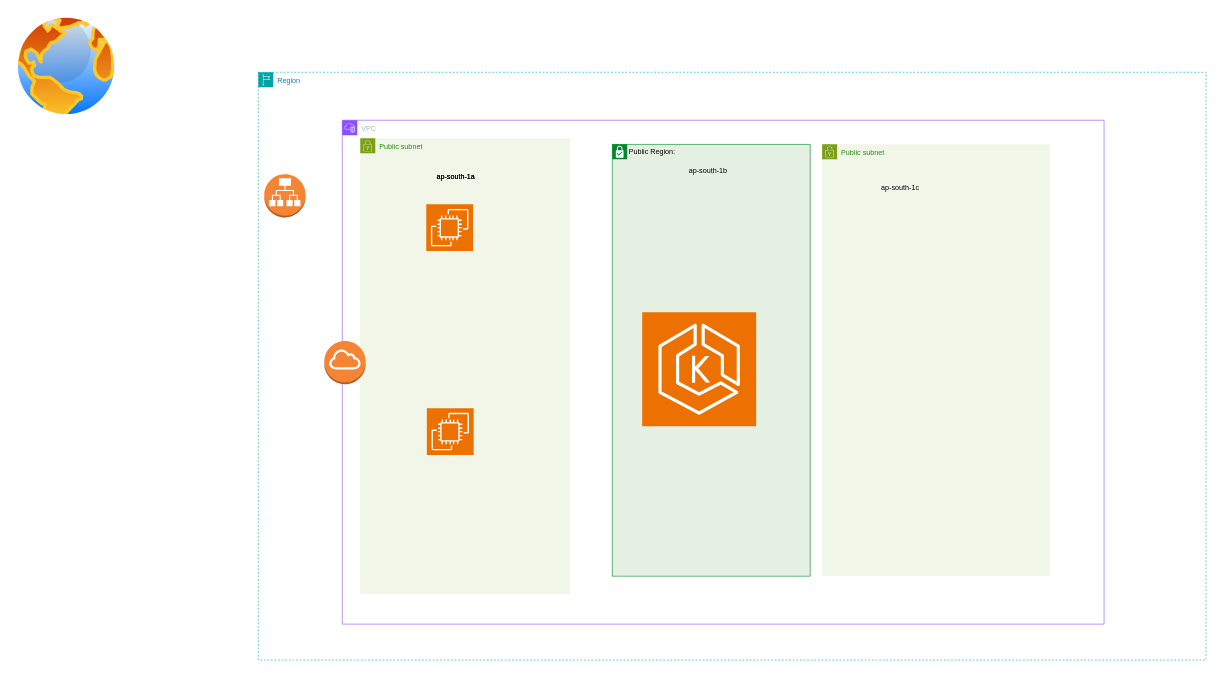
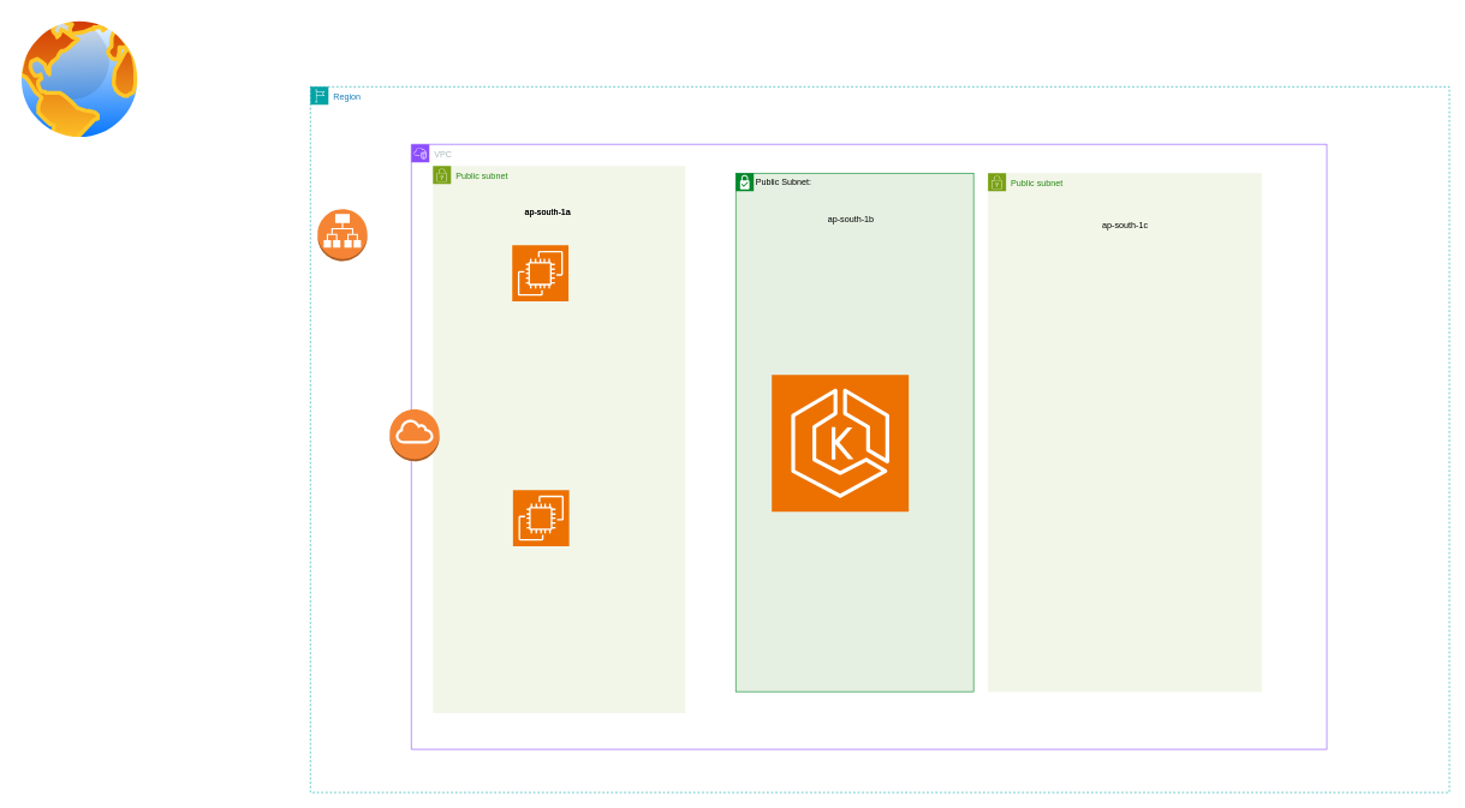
  <mxCell id="0" />
  <mxCell id="1" parent="0" />
  <mxCell id="2" value="Region" style="points=[[0,0],[0.25,0],[0.5,0],[0.75,0],[1,0],[1,0.25],[1,0.5],[1,0.75],[1,1],[0.75,1],[0.5,1],[0.25,1],[0,1],[0,0.75],[0,0.5],[0,0.25]];outlineConnect=0;gradientColor=none;html=1;whiteSpace=wrap;fontSize=12;fontStyle=0;container=1;pointerEvents=0;collapsible=0;recursiveResize=0;shape=mxgraph.aws4.group;grIcon=mxgraph.aws4.group_region;strokeColor=#00A4A6;fillColor=none;verticalAlign=top;align=left;spacingLeft=30;fontColor=#147EBA;dashed=1;" vertex="1" parent="1"><mxGeometry x="430" y="120" width="1580" height="980" as="geometry" /></mxCell>
  <mxCell id="3" value="VPC" style="points=[[0,0],[0.25,0],[0.5,0],[0.75,0],[1,0],[1,0.25],[1,0.5],[1,0.75],[1,1],[0.75,1],[0.5,1],[0.25,1],[0,1],[0,0.75],[0,0.5],[0,0.25]];outlineConnect=0;gradientColor=none;html=1;whiteSpace=wrap;fontSize=12;fontStyle=0;container=1;pointerEvents=0;collapsible=0;recursiveResize=0;shape=mxgraph.aws4.group;grIcon=mxgraph.aws4.group_vpc2;strokeColor=#8C4FFF;fillColor=none;verticalAlign=top;align=left;spacingLeft=30;fontColor=#AAB7B8;dashed=0;" vertex="1" parent="2"><mxGeometry x="140" y="80" width="1270" height="840" as="geometry" /></mxCell>
  <mxCell id="4" value="Public subnet" style="points=[[0,0],[0.25,0],[0.5,0],[0.75,0],[1,0],[1,0.25],[1,0.5],[1,0.75],[1,1],[0.75,1],[0.5,1],[0.25,1],[0,1],[0,0.75],[0,0.5],[0,0.25]];outlineConnect=0;gradientColor=none;html=1;whiteSpace=wrap;fontSize=12;fontStyle=0;container=1;pointerEvents=0;collapsible=0;recursiveResize=0;shape=mxgraph.aws4.group;grIcon=mxgraph.aws4.group_security_group;grStroke=0;strokeColor=#7AA116;fillColor=#F2F6E8;verticalAlign=top;align=left;spacingLeft=30;fontColor=#248814;dashed=0;" vertex="1" parent="3"><mxGeometry x="30" y="30" width="350" height="760" as="geometry" /></mxCell>
  <mxCell id="5" value="" style="sketch=0;points=[[0,0,0],[0.25,0,0],[0.5,0,0],[0.75,0,0],[1,0,0],[0,1,0],[0.25,1,0],[0.5,1,0],[0.75,1,0],[1,1,0],[0,0.25,0],[0,0.5,0],[0,0.75,0],[1,0.25,0],[1,0.5,0],[1,0.75,0]];outlineConnect=0;fontColor=#232F3E;fillColor=#ED7100;strokeColor=#ffffff;dashed=0;verticalLabelPosition=bottom;verticalAlign=top;align=center;html=1;fontSize=12;fontStyle=0;aspect=fixed;shape=mxgraph.aws4.resourceIcon;resIcon=mxgraph.aws4.ec2;" vertex="1" parent="4"><mxGeometry x="110" y="110" width="78" height="78" as="geometry" /></mxCell>
  <mxCell id="6" value="" style="sketch=0;points=[[0,0,0],[0.25,0,0],[0.5,0,0],[0.75,0,0],[1,0,0],[0,1,0],[0.25,1,0],[0.5,1,0],[0.75,1,0],[1,1,0],[0,0.25,0],[0,0.5,0],[0,0.75,0],[1,0.25,0],[1,0.5,0],[1,0.75,0]];outlineConnect=0;fontColor=#232F3E;fillColor=#ED7100;strokeColor=#ffffff;dashed=0;verticalLabelPosition=bottom;verticalAlign=top;align=center;html=1;fontSize=12;fontStyle=0;aspect=fixed;shape=mxgraph.aws4.resourceIcon;resIcon=mxgraph.aws4.ec2;" vertex="1" parent="4"><mxGeometry x="111" y="450" width="78" height="78" as="geometry" /></mxCell>
  <mxCell id="7" value="ap-south-1a" style="text;html=1;align=center;verticalAlign=middle;resizable=0;points=[];autosize=1;strokeColor=none;fillColor=none;" vertex="1" parent="4"><mxGeometry x="114" y="50" width="90" height="30" as="geometry" /></mxCell>
- <mxCell id="8" value="Public Region:" style="shape=mxgraph.ibm.box;prType=subnet;fontStyle=0;verticalAlign=top;align=left;spacingLeft=32;spacingTop=4;fillColor=#E6F0E2;rounded=0;whiteSpace=wrap;html=1;strokeColor=#00882B;strokeWidth=1;dashed=0;container=1;spacing=-4;collapsible=0;expand=0;recursiveResize=0;" vertex="1" parent="3"><mxGeometry x="450" y="40" width="330" height="720" as="geometry" /></mxCell>
+ <mxCell id="8" value="Public Subnet:" style="shape=mxgraph.ibm.box;prType=subnet;fontStyle=0;verticalAlign=top;align=left;spacingLeft=32;spacingTop=4;fillColor=#E6F0E2;rounded=0;whiteSpace=wrap;html=1;strokeColor=#00882B;strokeWidth=1;dashed=0;container=1;spacing=-4;collapsible=0;expand=0;recursiveResize=0;" vertex="1" parent="3"><mxGeometry x="450" y="40" width="330" height="720" as="geometry" /></mxCell>
  <mxCell id="9" value="" style="sketch=0;points=[[0,0,0],[0.25,0,0],[0.5,0,0],[0.75,0,0],[1,0,0],[0,1,0],[0.25,1,0],[0.5,1,0],[0.75,1,0],[1,1,0],[0,0.25,0],[0,0.5,0],[0,0.75,0],[1,0.25,0],[1,0.5,0],[1,0.75,0]];outlineConnect=0;fontColor=#232F3E;fillColor=#ED7100;strokeColor=#ffffff;dashed=0;verticalLabelPosition=bottom;verticalAlign=top;align=center;html=1;fontSize=12;fontStyle=0;aspect=fixed;shape=mxgraph.aws4.resourceIcon;resIcon=mxgraph.aws4.eks;" vertex="1" parent="8"><mxGeometry x="50" y="280" width="190" height="190" as="geometry" /></mxCell>
- <mxCell id="10" value="ap-south-1b" style="text;html=1;align=center;verticalAlign=middle;whiteSpace=wrap;rounded=0;" vertex="1" parent="8"><mxGeometry x="120" y="30" width="80" height="30" as="geometry" /></mxCell>
+ <mxCell id="10" value="ap-south-1b" style="text;html=1;align=center;verticalAlign=middle;whiteSpace=wrap;rounded=0;" vertex="1" parent="8"><mxGeometry x="120" y="50" width="80" height="30" as="geometry" /></mxCell>
  <mxCell id="11" value="Public subnet" style="points=[[0,0],[0.25,0],[0.5,0],[0.75,0],[1,0],[1,0.25],[1,0.5],[1,0.75],[1,1],[0.75,1],[0.5,1],[0.25,1],[0,1],[0,0.75],[0,0.5],[0,0.25]];outlineConnect=0;gradientColor=none;html=1;whiteSpace=wrap;fontSize=12;fontStyle=0;container=1;pointerEvents=0;collapsible=0;recursiveResize=0;shape=mxgraph.aws4.group;grIcon=mxgraph.aws4.group_security_group;grStroke=0;strokeColor=#7AA116;fillColor=#F2F6E8;verticalAlign=top;align=left;spacingLeft=30;fontColor=#248814;dashed=0;" vertex="1" parent="3"><mxGeometry x="800" y="40" width="380" height="720" as="geometry" /></mxCell>
  <mxCell id="12" value="" style="outlineConnect=0;dashed=0;verticalLabelPosition=bottom;verticalAlign=top;align=center;html=1;shape=mxgraph.aws3.internet_gateway;fillColor=#F58534;gradientColor=none;" vertex="1" parent="3"><mxGeometry x="-30" y="368" width="69" height="72" as="geometry" /></mxCell>
  <mxCell id="13" value="" style="outlineConnect=0;dashed=0;verticalLabelPosition=bottom;verticalAlign=top;align=center;html=1;shape=mxgraph.aws3.application_load_balancer;fillColor=#F58534;gradientColor=none;" vertex="1" parent="2"><mxGeometry x="10" y="170" width="69" height="72" as="geometry" /></mxCell>
  <mxCell id="14" value="" style="image;aspect=fixed;perimeter=ellipsePerimeter;html=1;align=center;shadow=0;dashed=0;spacingTop=3;image=img/lib/active_directory/internet_globe.svg;" vertex="1" parent="1"><mxGeometry x="20" width="180" height="180" as="geometry" y="20" /></mxCell>
  <mxCell id="15" value="ap-south-1a" style="text;html=1;align=center;verticalAlign=middle;resizable=0;points=[];autosize=1;strokeColor=none;fillColor=none;" vertex="1" parent="1"><mxGeometry x="714" y="280" width="90" height="30" as="geometry" /></mxCell>
- <mxCell id="16" value="ap-south-1c" style="text;html=1;align=center;verticalAlign=middle;resizable=0;points=[];autosize=1;strokeColor=none;fillColor=none;" vertex="1" parent="1"><mxGeometry x="1455" y="298" width="90" height="30" as="geometry" /></mxCell>
+ <mxCell id="16" value="ap-south-1c" style="text;html=1;align=center;verticalAlign=middle;resizable=0;points=[];autosize=1;strokeColor=none;fillColor=none;" vertex="1" parent="1"><mxGeometry x="1515" y="298" width="90" height="30" as="geometry" /></mxCell>
